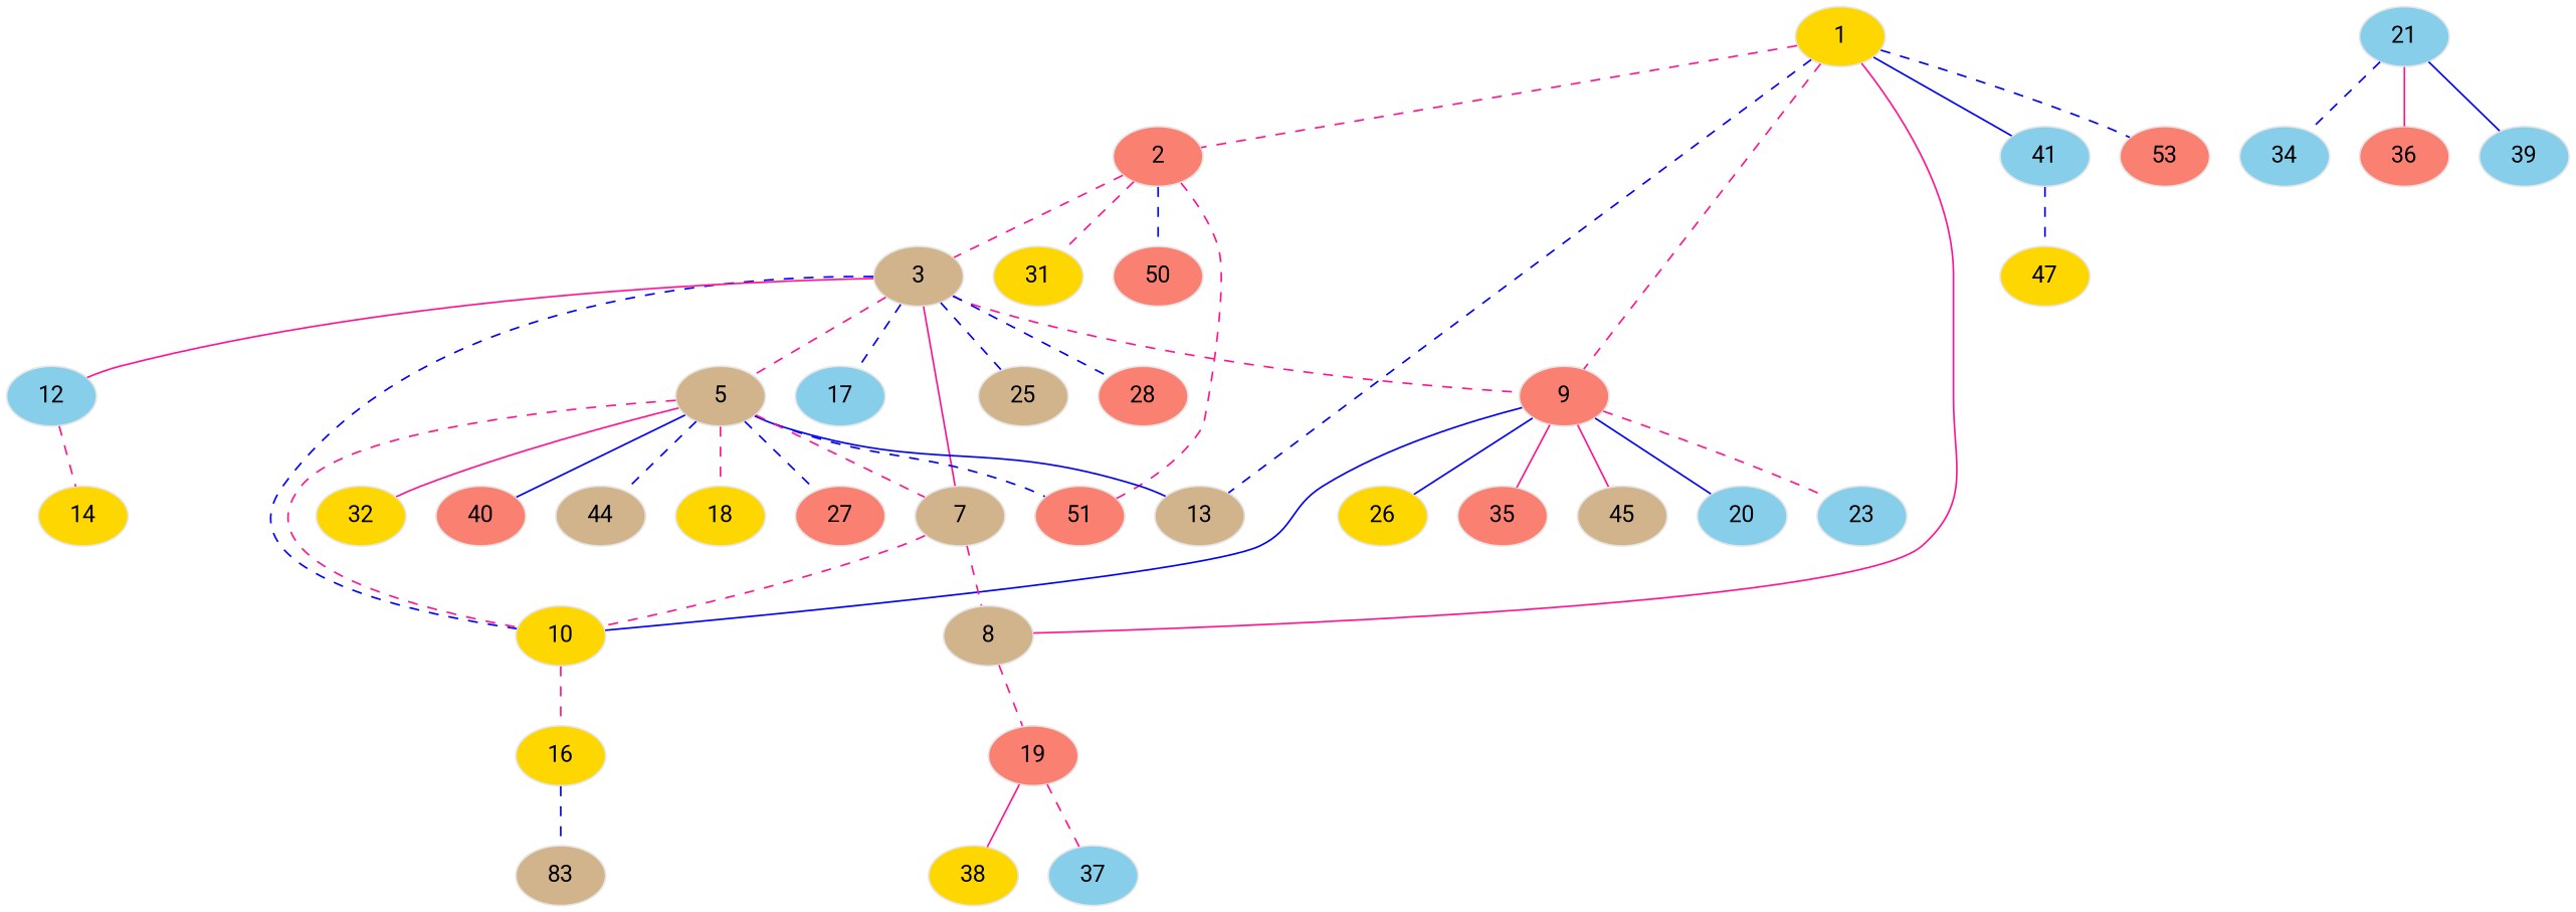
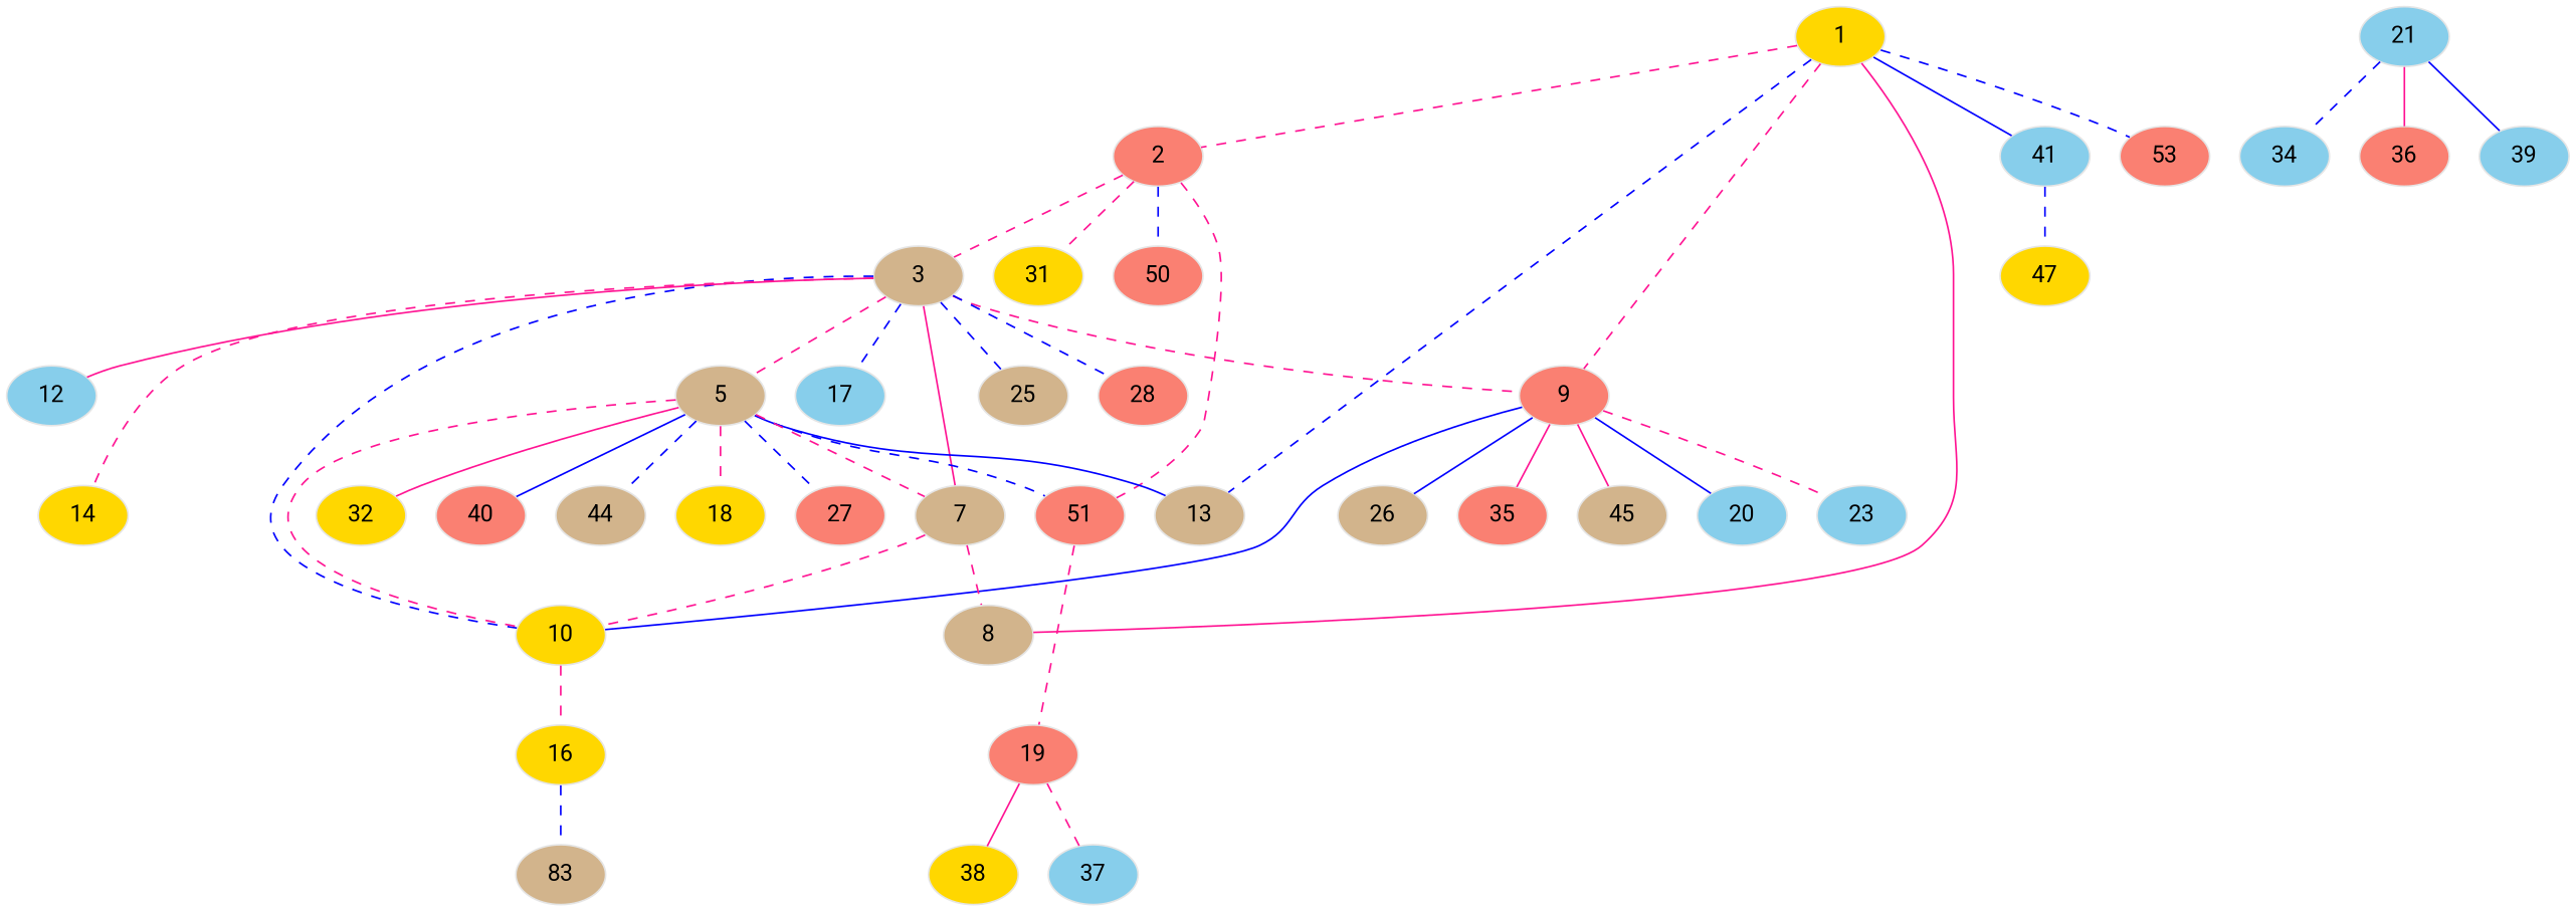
  graph {
    fontname=Roboto
    node [color=gray90 fillcolor=salmon fontname=Roboto style=filled]
    edge [color=deeppink fontname=Roboto style=dashed]
    1 [fillcolor=gold super="+15"]
    2 [super="+11"]
    8 [fillcolor=tan super="+49"]
    9 [super="+22"]
    13 [fillcolor=tan super="+30"]
    41 [fillcolor=skyblue]
    53
    3 [fillcolor=tan super="+4"]
    31 [fillcolor=gold]
    50
    51
    5 [fillcolor=tan super="+6"]
    7 [fillcolor=tan super="+43"]
    10 [fillcolor=gold super="+46"]
    18 [fillcolor=gold]
    27
    32 [fillcolor=gold]
    40
    44 [fillcolor=tan]
    19 [super="+42"]
    20 [fillcolor=skyblue]
    23 [fillcolor=skyblue super="+29"]
-   26 [fillcolor=gold]
+   26 [fillcolor=tan]
    35
    45 [fillcolor=tan]
    47 [fillcolor=gold]
    12 [fillcolor=skyblue]
    14 [fillcolor=gold]
    17 [fillcolor=skyblue]
    25 [fillcolor=tan]
    28
    16 [fillcolor=gold super="+24"]
    37 [fillcolor=skyblue]
    38 [fillcolor=gold super="+54"]
    n35 [fillcolor=tan label=83]
    21 [fillcolor=skyblue super="+48"]
    34 [fillcolor=skyblue]
    36
    39 [fillcolor=skyblue super="+52"]
    1 -- 2
    1 -- 8 [style=solid]
    1 -- 9
    1 -- 13 [color=blue]
    1 -- 41 [color=blue style=solid]
    1 -- 53 [color=blue]
    2 -- 3
    2 -- 31
    2 -- 50 [color=blue]
    2 -- 51
-   8 -- 19
+   51 -- 19
    9 -- 10 [color=blue style=solid]
    9 -- 20 [color=blue style=solid]
    9 -- 23
    9 -- 26 [color=blue style=solid]
    9 -- 35 [style=solid]
    9 -- 45 [style=solid]
    41 -- 47 [color=blue]
    3 -- 9
    3 -- 5
    3 -- 7 [style=solid weight=2]
    3 -- 10 [color=blue]
    3 -- 12 [style=solid]
-   12 -- 14
+   3 -- 14
    3 -- 17 [color=blue]
    3 -- 25 [color=blue]
    3 -- 28 [color=blue]
    5 -- 13 [color=blue style=solid]
    5 -- 51 [color=blue]
    5 -- 7
    5 -- 10
    5 -- 18
    5 -- 27 [color=blue]
    5 -- 32 [style=solid]
    5 -- 40 [color=blue style=solid]
    5 -- 44 [color=blue]
    7 -- 8
    7 -- 10
    10 -- 16
    19 -- 37
    19 -- 38 [style=solid]
    16 -- n35 [color=blue]
    21 -- 34 [color=blue]
    21 -- 36 [style=solid]
    21 -- 39 [color=blue style=solid]
  }
